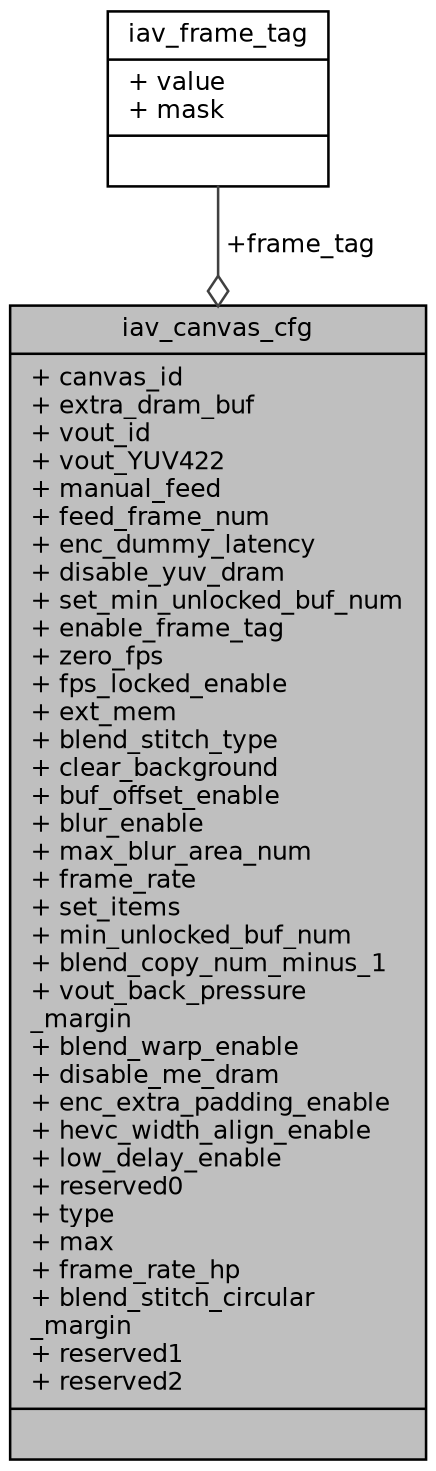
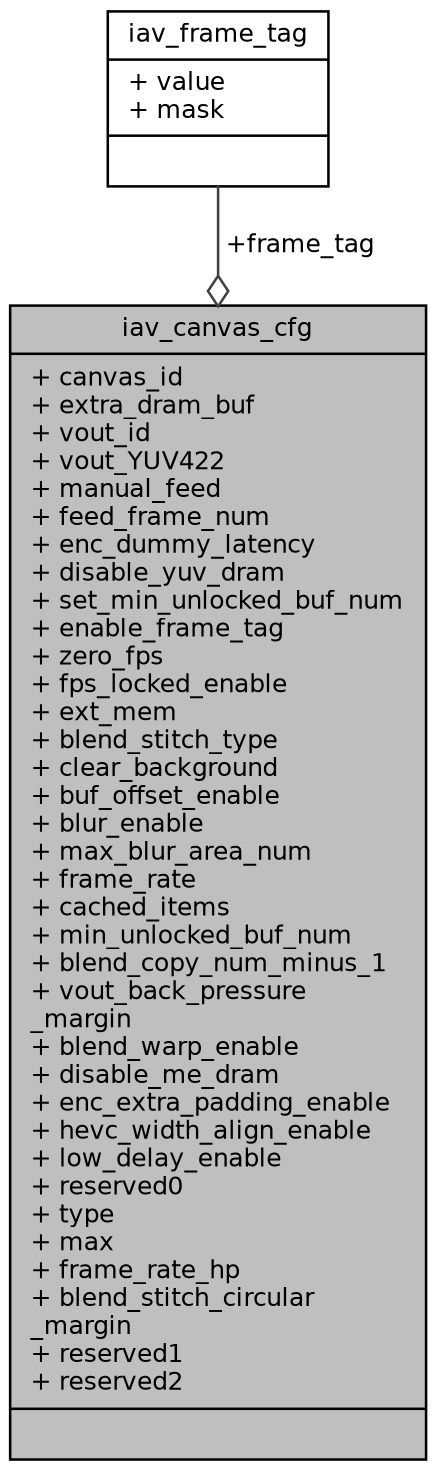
  digraph {
    node [color=black fontname=Helvetica fontsize=10 shape=record]
-   n1 [fillcolor=grey75 fontcolor=black height=0.2 label="{iav_canvas_cfg\n|+ canvas_id\l+ extra_dram_buf\l+ vout_id\l+ vout_YUV422\l+ manual_feed\l+ feed_frame_num\l+ enc_dummy_latency\l+ disable_yuv_dram\l+ set_min_unlocked_buf_num\l+ enable_frame_tag\l+ zero_fps\l+ fps_locked_enable\l+ ext_mem\l+ blend_stitch_type\l+ clear_background\l+ buf_offset_enable\l+ blur_enable\l+ max_blur_area_num\l+ frame_rate\l+ set_items\l+ min_unlocked_buf_num\l+ blend_copy_num_minus_1\l+ vout_back_pressure\l_margin\l+ blend_warp_enable\l+ disable_me_dram\l+ enc_extra_padding_enable\l+ hevc_width_align_enable\l+ low_delay_enable\l+ reserved0\l+ type\l+ max\l+ frame_rate_hp\l+ blend_stitch_circular\l_margin\l+ reserved1\l+ reserved2\l|}" style=filled width=0.4]
+   n1 [fillcolor=grey75 fontcolor=black height=0.2 label="{iav_canvas_cfg\n|+ canvas_id\l+ extra_dram_buf\l+ vout_id\l+ vout_YUV422\l+ manual_feed\l+ feed_frame_num\l+ enc_dummy_latency\l+ disable_yuv_dram\l+ set_min_unlocked_buf_num\l+ enable_frame_tag\l+ zero_fps\l+ fps_locked_enable\l+ ext_mem\l+ blend_stitch_type\l+ clear_background\l+ buf_offset_enable\l+ blur_enable\l+ max_blur_area_num\l+ frame_rate\l+ cached_items\l+ min_unlocked_buf_num\l+ blend_copy_num_minus_1\l+ vout_back_pressure\l_margin\l+ blend_warp_enable\l+ disable_me_dram\l+ enc_extra_padding_enable\l+ hevc_width_align_enable\l+ low_delay_enable\l+ reserved0\l+ type\l+ max\l+ frame_rate_hp\l+ blend_stitch_circular\l_margin\l+ reserved1\l+ reserved2\l|}" style=filled width=0.4]
    n2 [height=0.2 label="{iav_frame_tag\n|+ value\l+ mask\l|}" width=0.4]
    n2 -> n1 [arrowhead=odiamond color=grey25 fontname=Helvetica fontsize=10 label=" +frame_tag" labelfontname=Helvetica labelfontsize=10 style=solid]
  }
